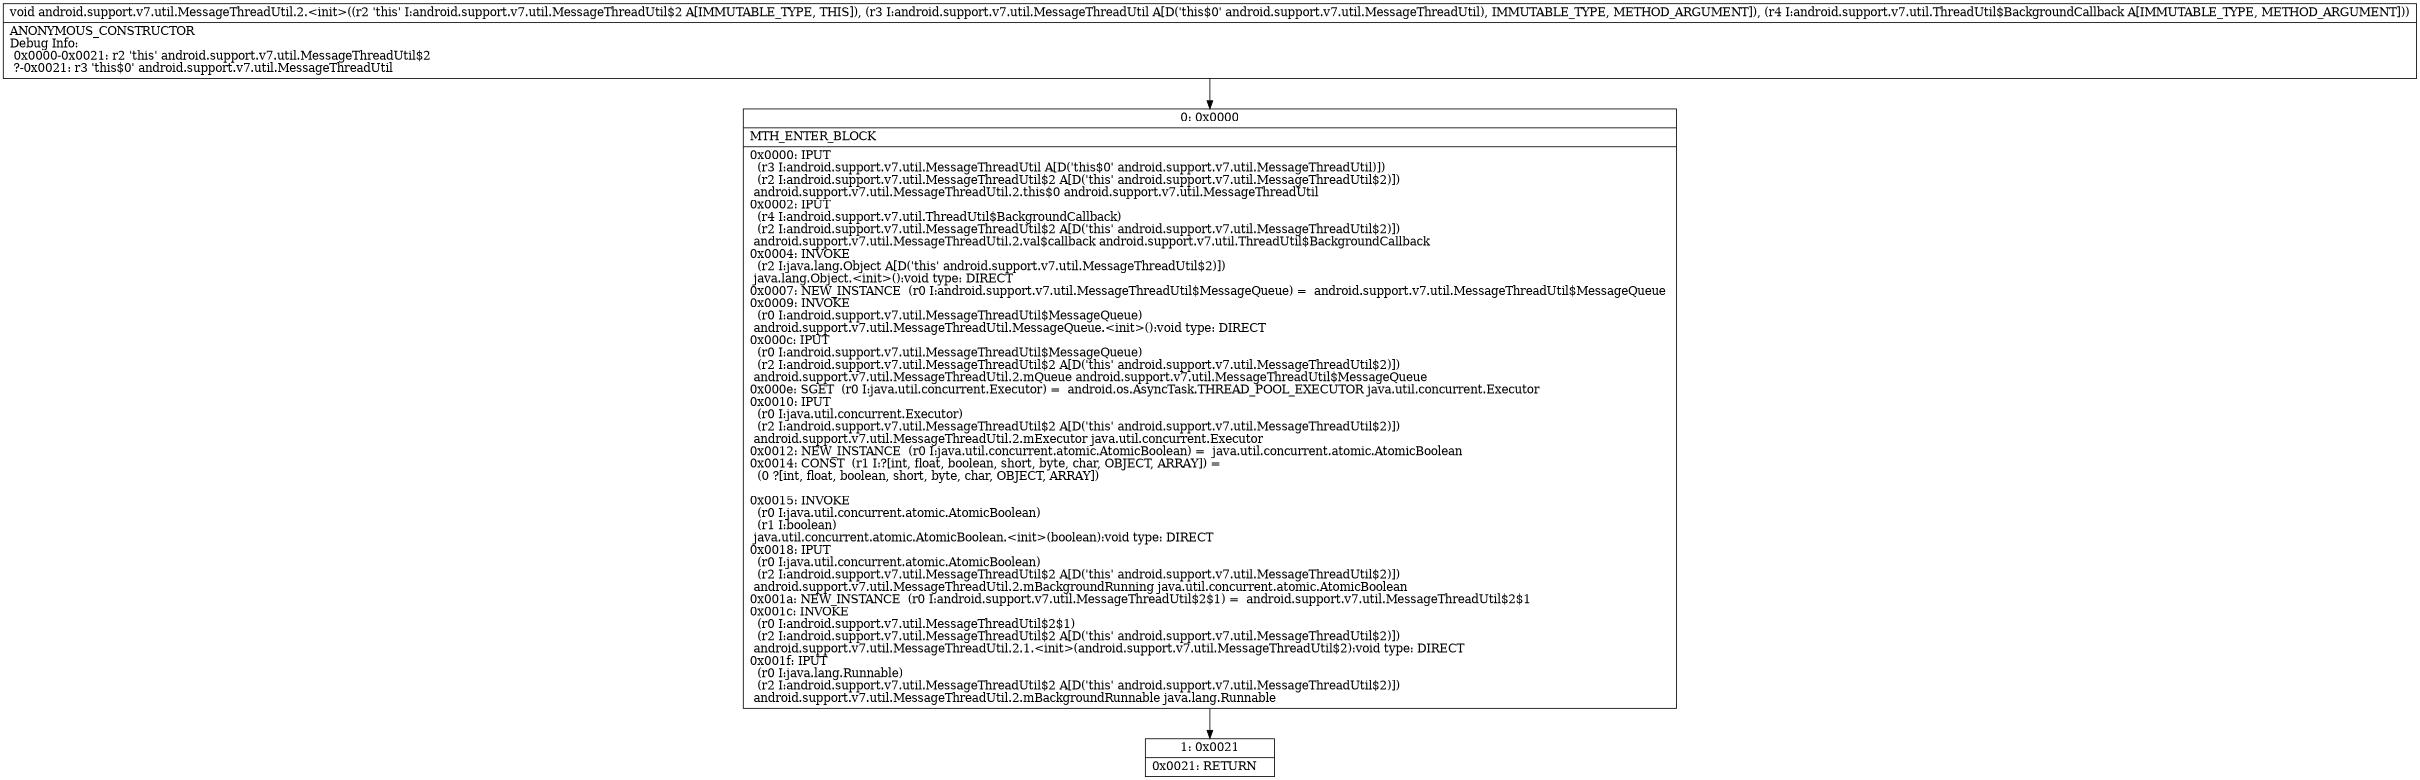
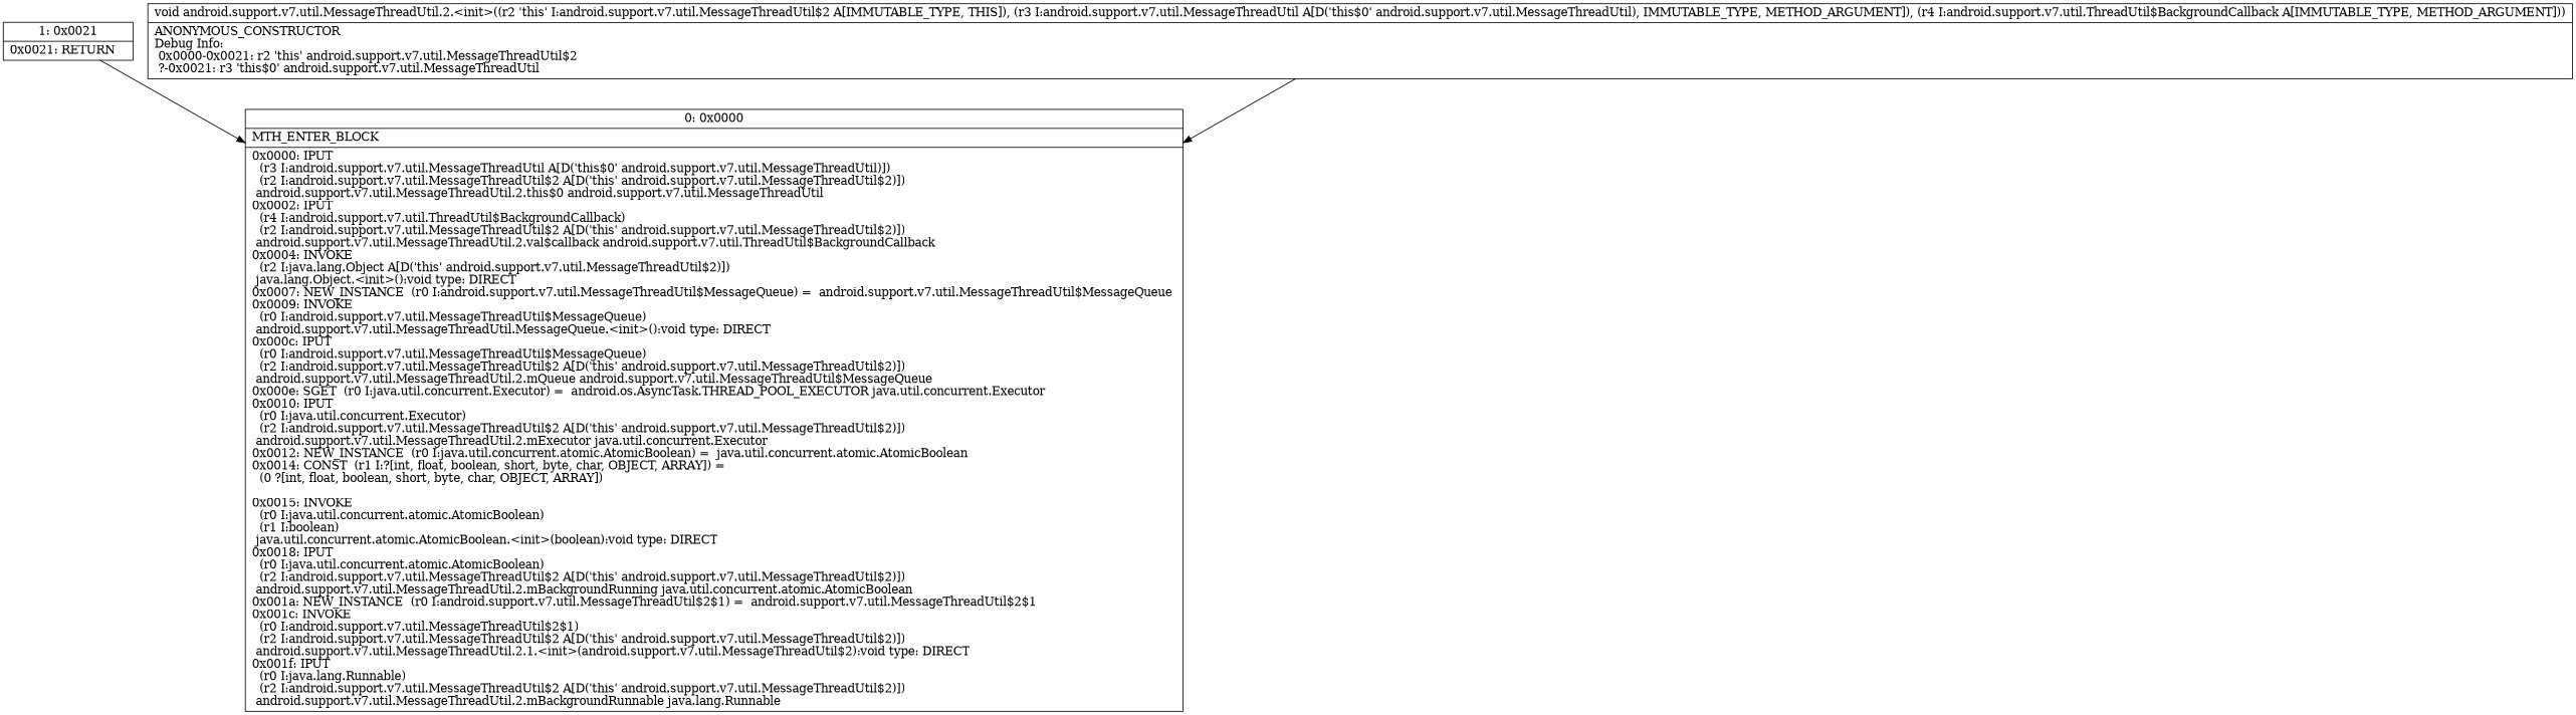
  digraph {
    node [shape=record]
    n1 [label="{0\:\ 0x0000|MTH_ENTER_BLOCK\l|0x0000: IPUT  \l  (r3 I:android.support.v7.util.MessageThreadUtil A[D('this$0' android.support.v7.util.MessageThreadUtil)])\l  (r2 I:android.support.v7.util.MessageThreadUtil$2 A[D('this' android.support.v7.util.MessageThreadUtil$2)])\l android.support.v7.util.MessageThreadUtil.2.this$0 android.support.v7.util.MessageThreadUtil \l0x0002: IPUT  \l  (r4 I:android.support.v7.util.ThreadUtil$BackgroundCallback)\l  (r2 I:android.support.v7.util.MessageThreadUtil$2 A[D('this' android.support.v7.util.MessageThreadUtil$2)])\l android.support.v7.util.MessageThreadUtil.2.val$callback android.support.v7.util.ThreadUtil$BackgroundCallback \l0x0004: INVOKE  \l  (r2 I:java.lang.Object A[D('this' android.support.v7.util.MessageThreadUtil$2)])\l java.lang.Object.\<init\>():void type: DIRECT \l0x0007: NEW_INSTANCE  (r0 I:android.support.v7.util.MessageThreadUtil$MessageQueue) =  android.support.v7.util.MessageThreadUtil$MessageQueue \l0x0009: INVOKE  \l  (r0 I:android.support.v7.util.MessageThreadUtil$MessageQueue)\l android.support.v7.util.MessageThreadUtil.MessageQueue.\<init\>():void type: DIRECT \l0x000c: IPUT  \l  (r0 I:android.support.v7.util.MessageThreadUtil$MessageQueue)\l  (r2 I:android.support.v7.util.MessageThreadUtil$2 A[D('this' android.support.v7.util.MessageThreadUtil$2)])\l android.support.v7.util.MessageThreadUtil.2.mQueue android.support.v7.util.MessageThreadUtil$MessageQueue \l0x000e: SGET  (r0 I:java.util.concurrent.Executor) =  android.os.AsyncTask.THREAD_POOL_EXECUTOR java.util.concurrent.Executor \l0x0010: IPUT  \l  (r0 I:java.util.concurrent.Executor)\l  (r2 I:android.support.v7.util.MessageThreadUtil$2 A[D('this' android.support.v7.util.MessageThreadUtil$2)])\l android.support.v7.util.MessageThreadUtil.2.mExecutor java.util.concurrent.Executor \l0x0012: NEW_INSTANCE  (r0 I:java.util.concurrent.atomic.AtomicBoolean) =  java.util.concurrent.atomic.AtomicBoolean \l0x0014: CONST  (r1 I:?[int, float, boolean, short, byte, char, OBJECT, ARRAY]) = \l  (0 ?[int, float, boolean, short, byte, char, OBJECT, ARRAY])\l \l0x0015: INVOKE  \l  (r0 I:java.util.concurrent.atomic.AtomicBoolean)\l  (r1 I:boolean)\l java.util.concurrent.atomic.AtomicBoolean.\<init\>(boolean):void type: DIRECT \l0x0018: IPUT  \l  (r0 I:java.util.concurrent.atomic.AtomicBoolean)\l  (r2 I:android.support.v7.util.MessageThreadUtil$2 A[D('this' android.support.v7.util.MessageThreadUtil$2)])\l android.support.v7.util.MessageThreadUtil.2.mBackgroundRunning java.util.concurrent.atomic.AtomicBoolean \l0x001a: NEW_INSTANCE  (r0 I:android.support.v7.util.MessageThreadUtil$2$1) =  android.support.v7.util.MessageThreadUtil$2$1 \l0x001c: INVOKE  \l  (r0 I:android.support.v7.util.MessageThreadUtil$2$1)\l  (r2 I:android.support.v7.util.MessageThreadUtil$2 A[D('this' android.support.v7.util.MessageThreadUtil$2)])\l android.support.v7.util.MessageThreadUtil.2.1.\<init\>(android.support.v7.util.MessageThreadUtil$2):void type: DIRECT \l0x001f: IPUT  \l  (r0 I:java.lang.Runnable)\l  (r2 I:android.support.v7.util.MessageThreadUtil$2 A[D('this' android.support.v7.util.MessageThreadUtil$2)])\l android.support.v7.util.MessageThreadUtil.2.mBackgroundRunnable java.lang.Runnable \l}"]
    n2 [label="{1\:\ 0x0021|0x0021: RETURN   \l}"]
    n3 [label="{void android.support.v7.util.MessageThreadUtil.2.\<init\>((r2 'this' I:android.support.v7.util.MessageThreadUtil$2 A[IMMUTABLE_TYPE, THIS]), (r3 I:android.support.v7.util.MessageThreadUtil A[D('this$0' android.support.v7.util.MessageThreadUtil), IMMUTABLE_TYPE, METHOD_ARGUMENT]), (r4 I:android.support.v7.util.ThreadUtil$BackgroundCallback A[IMMUTABLE_TYPE, METHOD_ARGUMENT]))  | ANONYMOUS_CONSTRUCTOR\lDebug Info:\l  0x0000\-0x0021: r2 'this' android.support.v7.util.MessageThreadUtil$2\l  ?\-0x0021: r3 'this$0' android.support.v7.util.MessageThreadUtil\l}"]
-   n1 -> n2
+   n2 -> n1
    n3 -> n1
  }
